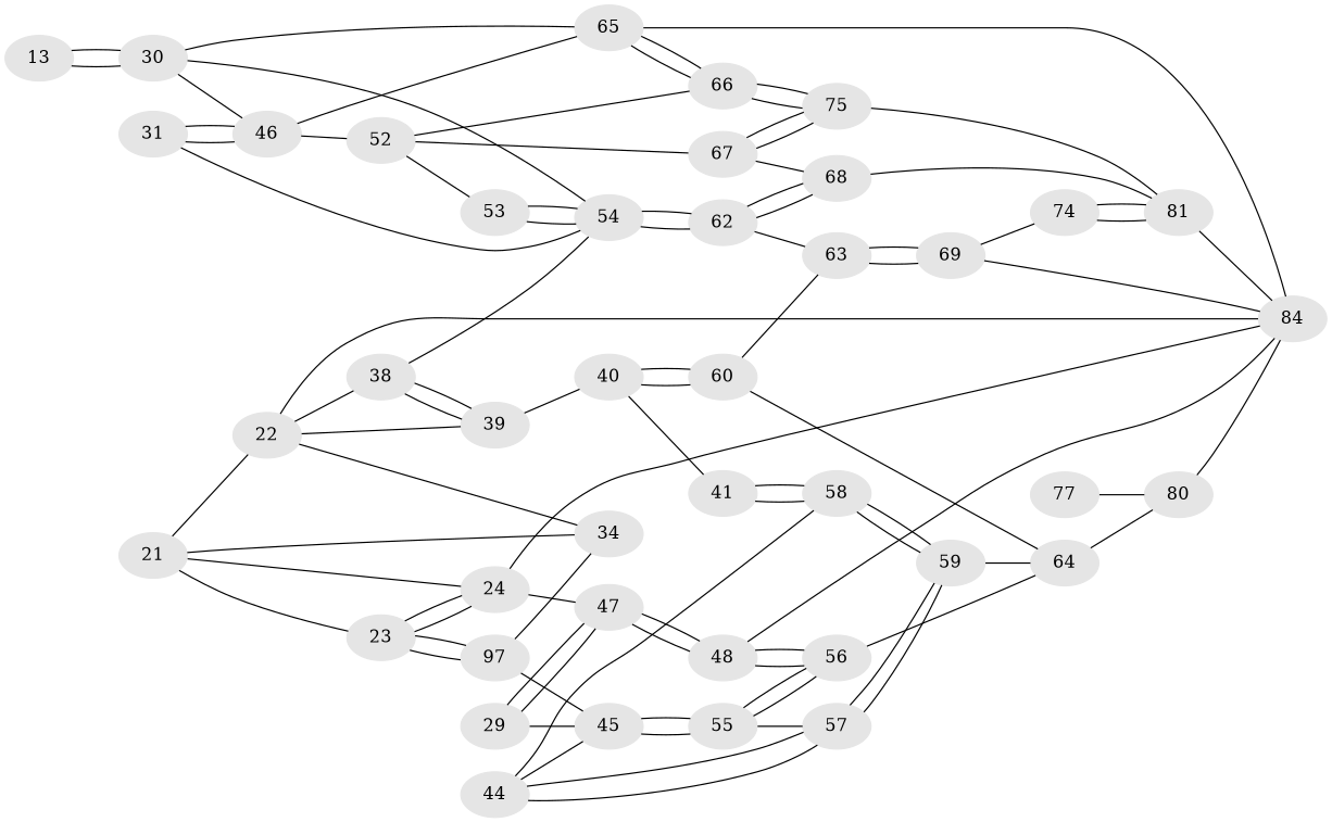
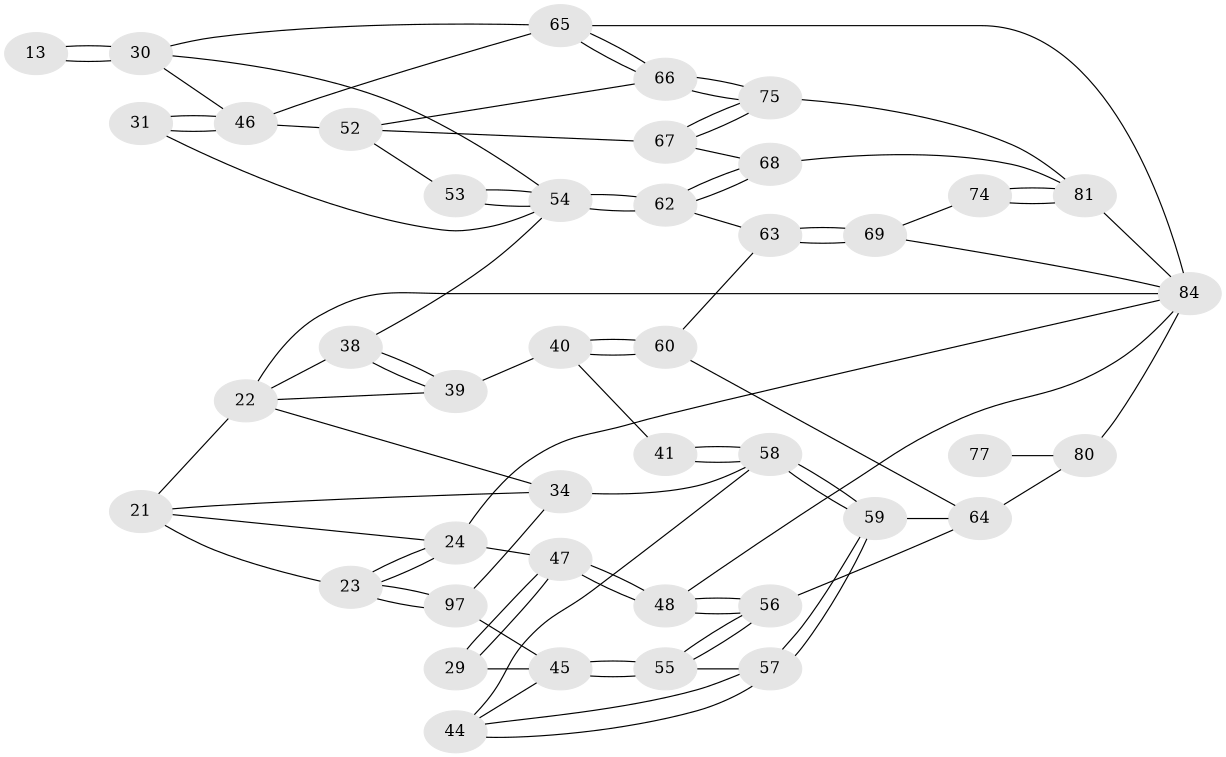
  graph {
    rankdir=LR
    node [color=gray90 style=filled]
    30 [super="+11+12+14"]
    13
    46 [super="+10"]
    54 [super="+37+33+32"]
    65 [super="+2"]
    21 [super="+17"]
    22 [super="+18+19+8"]
    23
    24 [super="+16"]
    34 [super="+20"]
    39 [super="+36+35"]
    84 [super="+82+83+70+50+49"]
    38
    n14 [label=97]
    47 [super="+25+26"]
    58 [super="+43+42"]
    40
    45 [super="+28"]
    48
    55
    29
    52 [super="+51"]
    62
    66
    31
    59
    41
    60
    64 [super="+61"]
    63
    44
    57
    56
    53
    67
    75
    68
    80 [super="+78+79"]
    69
    81 [super="+76+73"]
    74
    77
    30 -- 46
    30 -- 54
    30 -- 65
    13 -- 30 [weight=3]
    13 -- 30
    46 -- 65
    46 -- 52
    54 -- 62
    54 -- 62
    65 -- 84 [weight=3]
    65 -- 66
    65 -- 66
    21 -- 22
    21 -- 23
    21 -- 24
    21 -- 34
    22 -- 34
    22 -- 39 [weight=2]
    22 -- 84
    22 -- 38 [weight=2]
    23 -- 24
    23 -- 24
    23 -- n14
    23 -- n14
    24 -- 84
    24 -- 47 [weight=2]
+   34 -- 58
    39 -- 40
    38 -- 54
    38 -- 39 [weight=2]
    38 -- 39
    n14 -- 34
    n14 -- 45
    47 -- 48
    47 -- 48
    58 -- 59
    58 -- 59
    40 -- 41
    40 -- 60
    40 -- 60
    45 -- 55
    45 -- 55
    48 -- 84
    48 -- 56
    48 -- 56
    55 -- 57
    55 -- 56
    55 -- 56
    29 -- 47 [weight=2]
    29 -- 47
    29 -- 45
    52 -- 66
    52 -- 53
    52 -- 67
    62 -- 63
    62 -- 68
    62 -- 68
    66 -- 75
    66 -- 75
    31 -- 46 [weight=2]
    31 -- 46
    31 -- 54
    59 -- 64
    41 -- 58 [weight=2]
    41 -- 58
    60 -- 64
    60 -- 63
    64 -- 80
    63 -- 69
    63 -- 69
    44 -- 58
    44 -- 45
    44 -- 57
    44 -- 57
    57 -- 59
    57 -- 59
    56 -- 64
    53 -- 54 [weight=2]
    53 -- 54
    67 -- 75
    67 -- 75
    67 -- 68
    75 -- 81
    68 -- 81
    80 -- 84 [weight=3]
    69 -- 84
    69 -- 74
    81 -- 84
    74 -- 81 [weight=2]
    74 -- 81
    77 -- 80 [weight=3]
  }
